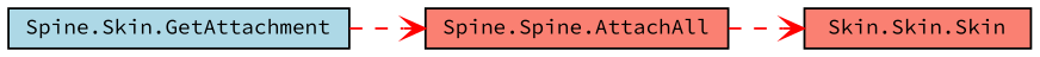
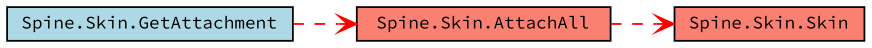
  digraph {
    fontname="Source Code Pro"
    rankdir=LR
    node [color=black fillcolor=salmon fontname="Source Code Pro" fontsize=10 shape=box style=filled]
    edge [arrowhead=vee color=red fontname="Source Code Pro" fontsize=10 labelfontname=Helvetica labelfontsize=10 style=dashed]
-   n1 [fontcolor=black height=0.2 label="Spine.Spine.AttachAll" width=0.4]
-   n2 [height=0.2 label="Skin.Skin.Skin" width=0.4]
+   n1 [fontcolor=black height=0.2 label="Spine.Skin.AttachAll" width=0.4]
+   n2 [height=0.2 label="Spine.Skin.Skin" width=0.4]
    n3 [fillcolor=lightblue height=0.2 label="Spine.Skin.GetAttachment" width=0.4]
    n1 -> n2
    n3 -> n1
  }
